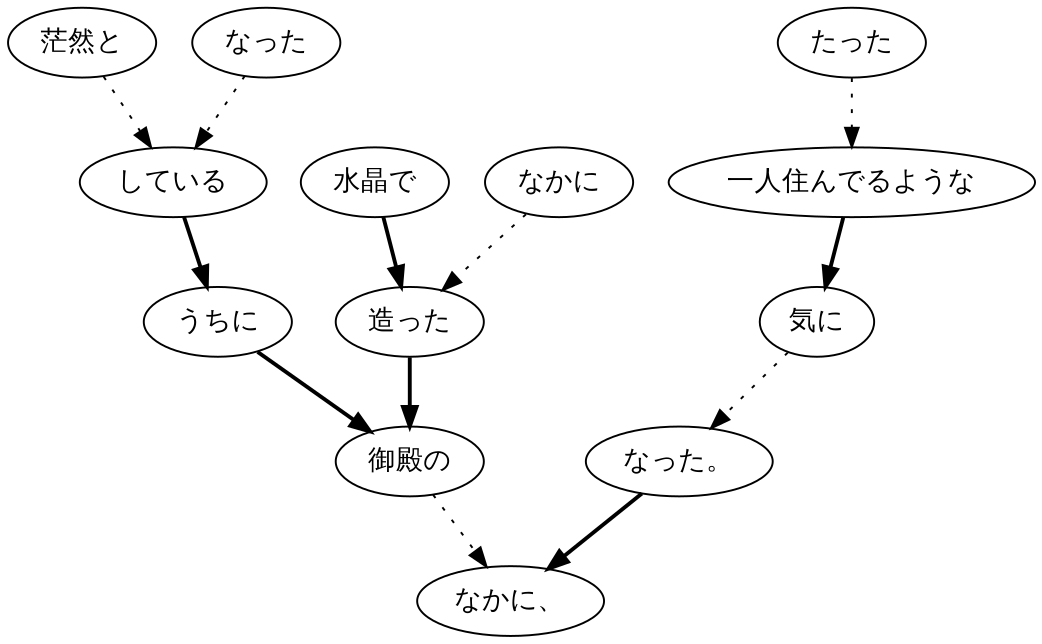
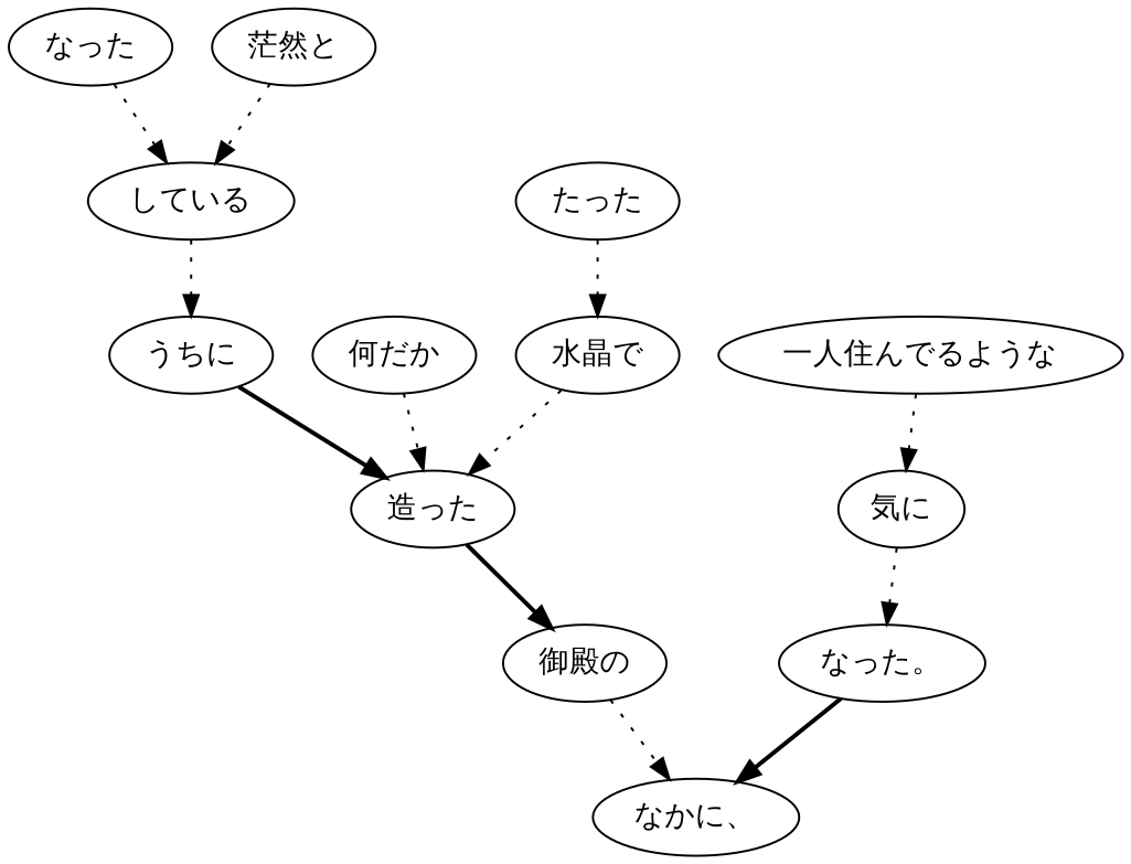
  digraph {
    edge [style=dotted]
    n1 [label="なった"]
    n2 [label="している"]
    n3 [label="うちに"]
    n4 [label="茫然と"]
    n5 [label="造った"]
    n6 [label="御殿の"]
-   n7 [label="なかに"]
+   n7 [label="何だか"]
    n8 [label="水晶で"]
    n9 [label="なかに、"]
    n10 [label="なった。"]
    n11 [label="たった"]
    n12 [label="一人住んでるような"]
    n13 [label="気に"]
    n1 -> n2
-   n2 -> n3 [style=bold]
-   n3 -> n6 [style=bold]
+   n2 -> n3
+   n3 -> n5 [style=bold]
    n4 -> n2
    n5 -> n6 [style=bold]
    n6 -> n9
    n7 -> n5
-   n8 -> n5 [style=bold]
+   n8 -> n5
    n10 -> n9 [style=bold]
-   n11 -> n12
-   n12 -> n13 [style=bold]
+   n11 -> n8
+   n12 -> n13
    n13 -> n10
  }
